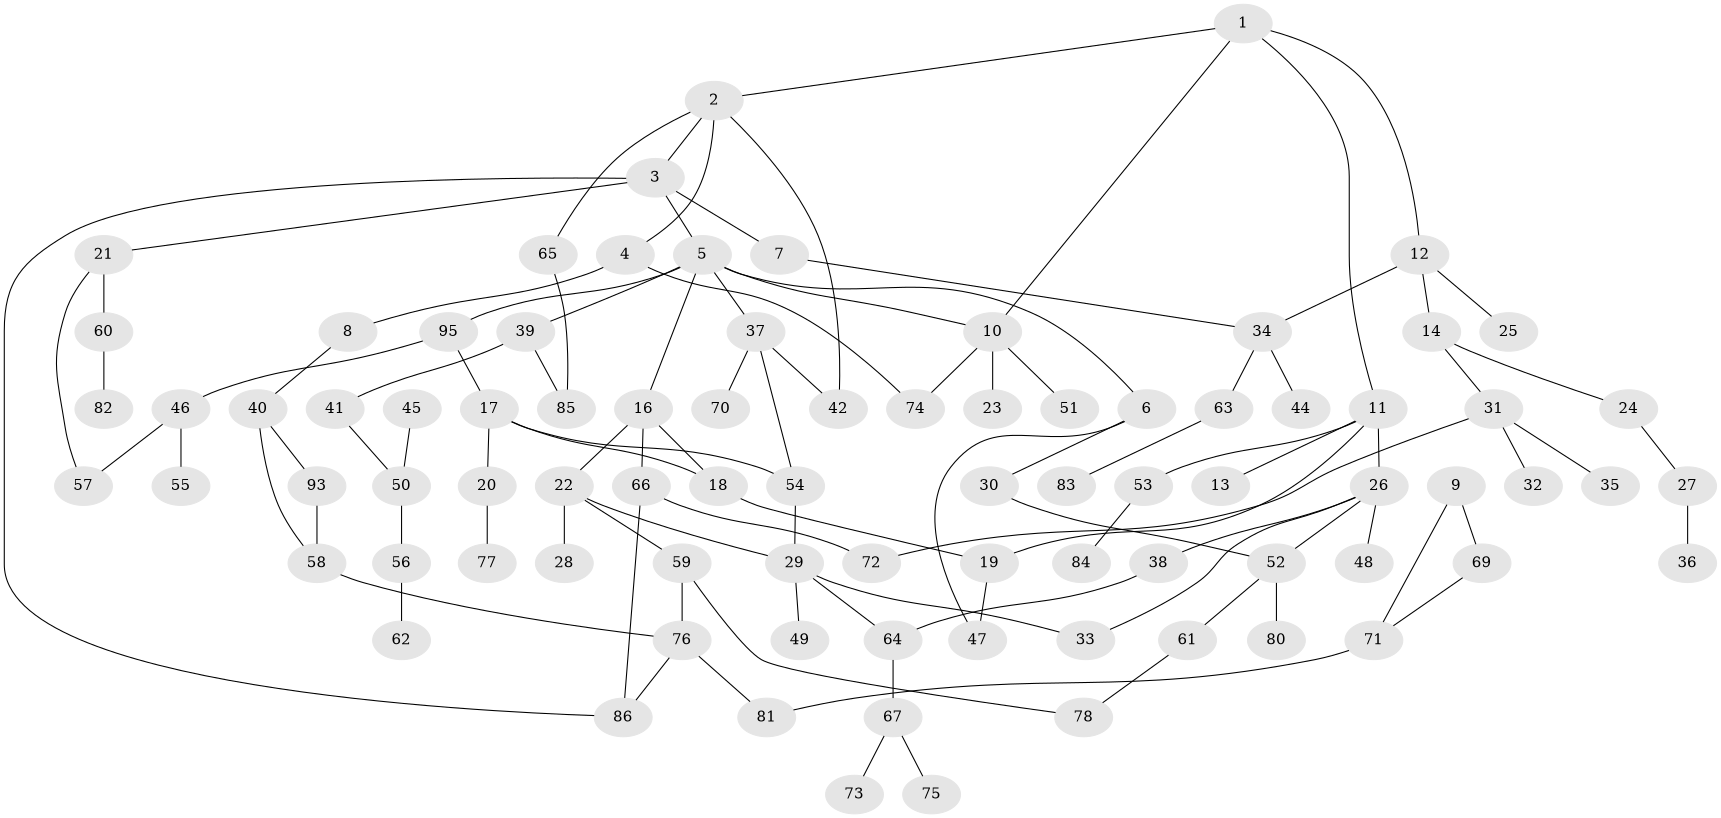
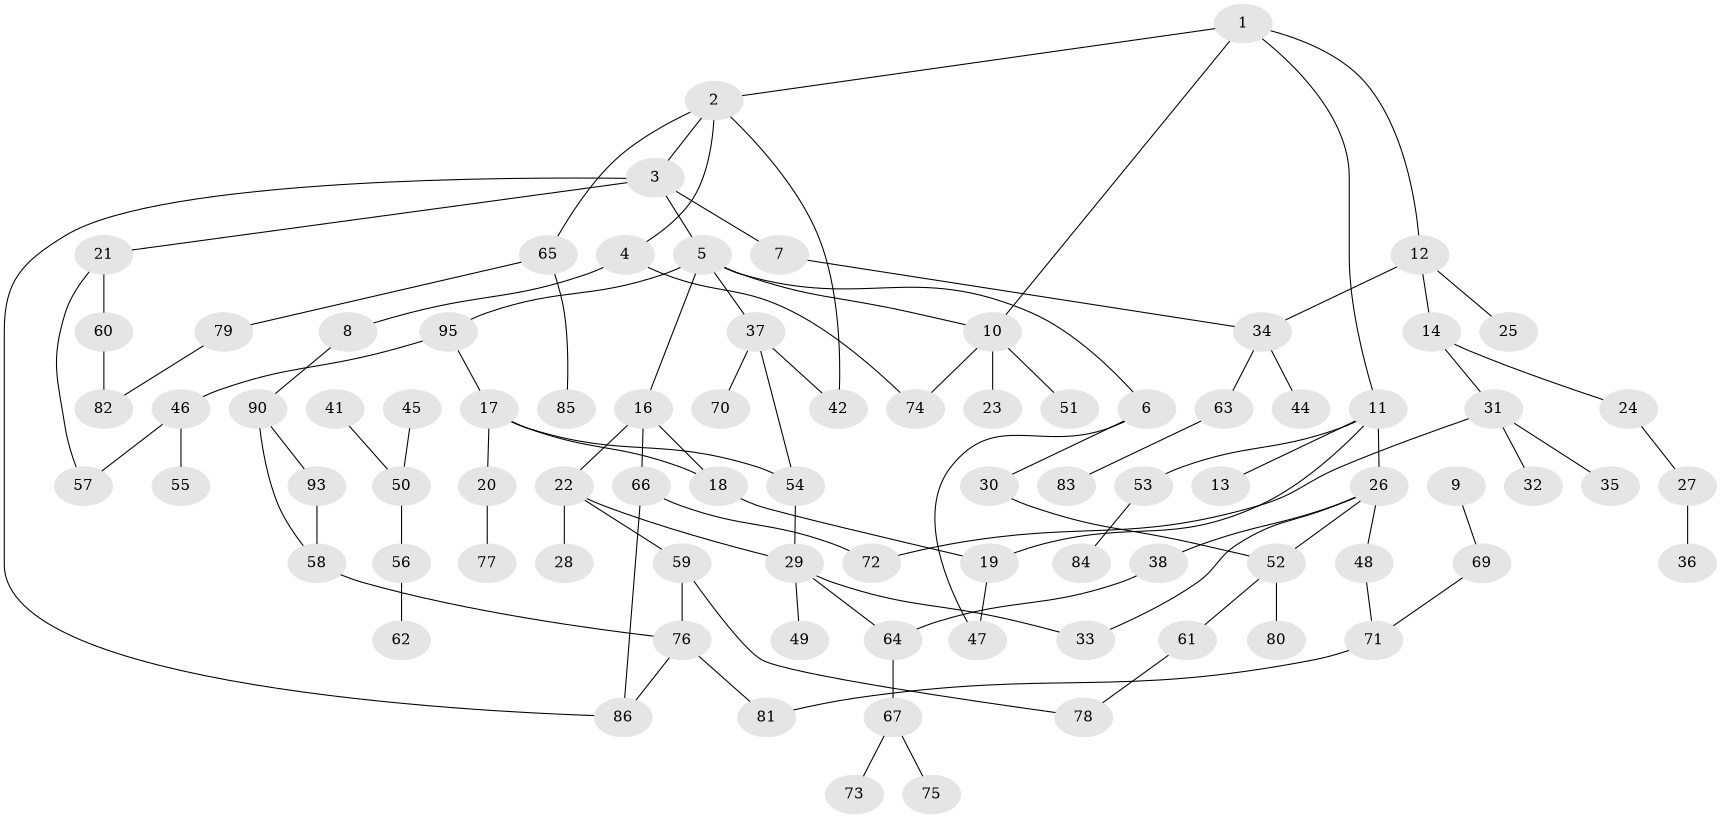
  graph {
    node [color=gray90 style=filled]
    1
    2
    10
    11
    12
    3
    4
    42
    65
    23
    51
    74
    13
    19
    26
    53
    34
    14
    25
    5
    7
    21
    86
    8
    85
+   79
    6
    n28 [label=95]
    16
    37
-   39
    57
    60
-   40
+   40 [label=90]
    9
    69
    30
    47
    46
    17
    18
    22
    66
    54
    70
    41
    52
    44
    63
    n50 [label=93]
    58
    71
    33
    38
    48
    55
    84
    24
    31
    45
    50
    27
    32
    35
    72
    20
    29
    28
    59
    77
    49
    64
    82
    76
    78
    36
    61
    80
    67
    83
    56
    81
    62
    73
    75
    1 -- 2
    1 -- 10
    1 -- 11
    1 -- 12
    2 -- 3
    2 -- 4
    2 -- 42
    2 -- 65
    10 -- 23
    10 -- 51
    10 -- 74
    11 -- 13
    11 -- 19
    11 -- 26
    11 -- 53
    12 -- 34
    12 -- 14
    12 -- 25
    3 -- 5
    3 -- 7
    3 -- 21
    3 -- 86
    4 -- 74
    4 -- 8
    65 -- 85
+   65 -- 79
    19 -- 47
    26 -- 52
    26 -- 33
    26 -- 38
    26 -- 48
    53 -- 84
    34 -- 44
    34 -- 63
    14 -- 24
    14 -- 31
    5 -- 10
    5 -- 6
    5 -- n28
    5 -- 16
    5 -- 37
-   5 -- 39
    7 -- 34
    21 -- 57
    21 -- 60
    8 -- 40
+   79 -- 82
    6 -- 30
    6 -- 47
    n28 -- 46
    n28 -- 17
    16 -- 18
    16 -- 22
    16 -- 66
    37 -- 42
    37 -- 54
    37 -- 70
-   39 -- 85
-   39 -- 41
    60 -- 82
    40 -- n50
    40 -- 58
    9 -- 69
    69 -- 71
    30 -- 52
    46 -- 57
    46 -- 55
    17 -- 18
    17 -- 54
    17 -- 20
    18 -- 19
    22 -- 29
    22 -- 28
    22 -- 59
    66 -- 86
    66 -- 72
    54 -- 29
    41 -- 50
    52 -- 61
    52 -- 80
    63 -- 83
    n50 -- 58
    58 -- 76
    71 -- 81
    38 -- 64
-   9 -- 71
+   48 -- 71
    24 -- 27
    31 -- 32
    31 -- 35
    31 -- 72
    45 -- 50
    50 -- 56
    27 -- 36
    20 -- 77
    29 -- 33
    29 -- 49
    29 -- 64
    59 -- 76
    59 -- 78
    64 -- 67
    76 -- 86
    76 -- 81
    61 -- 78
    67 -- 73
    67 -- 75
    56 -- 62
  }
